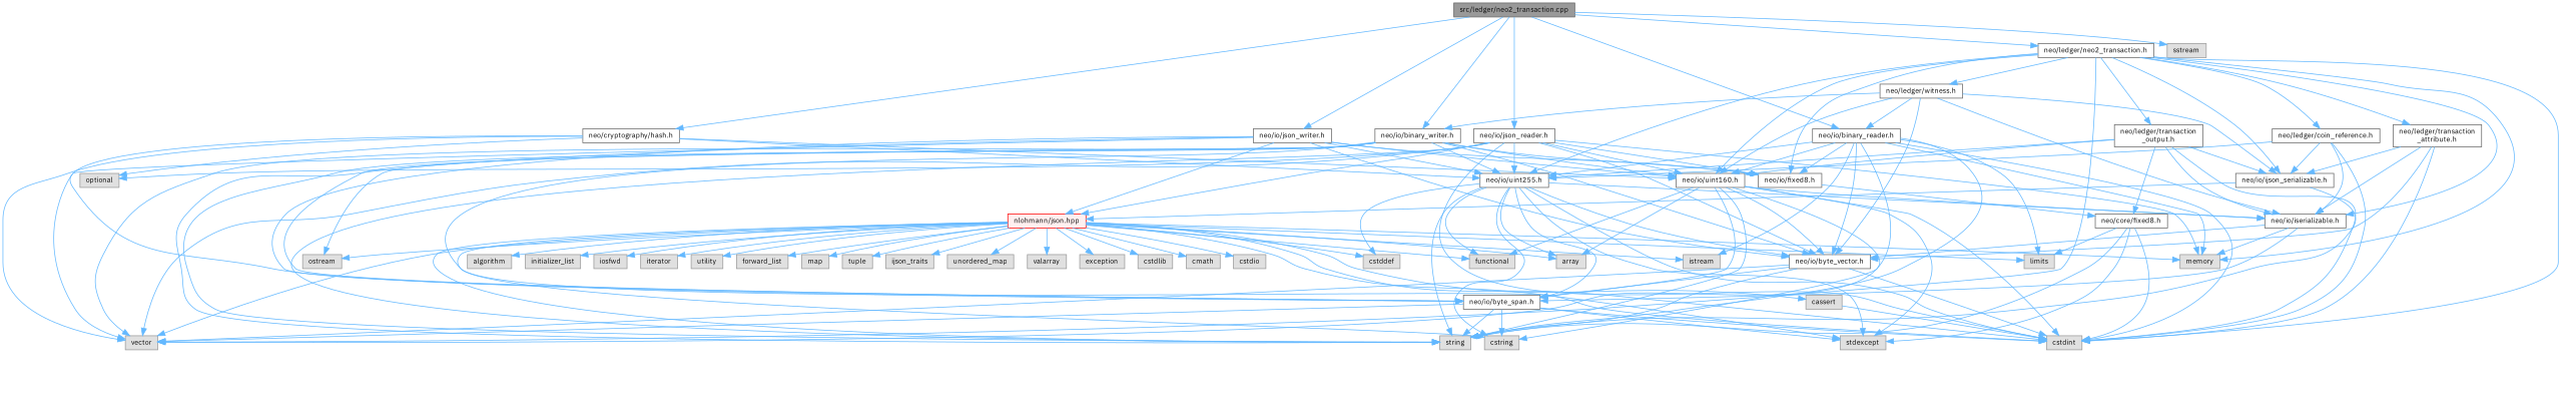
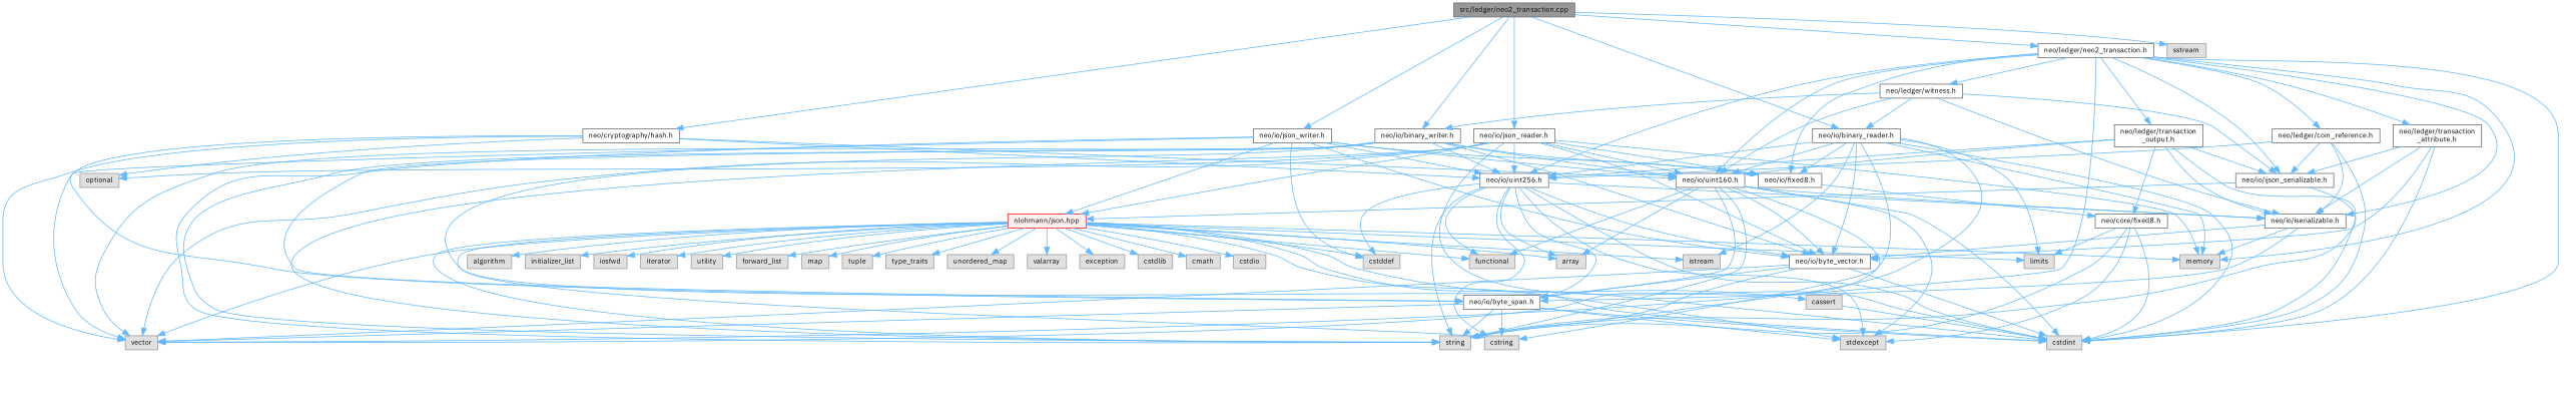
  digraph {
    fontname="IBM Plex Sans"
    node [color=grey60 fillcolor="#E0E0E0" fontname="IBM Plex Sans" fontsize=10 shape=box style=filled]
    edge [color=steelblue1 fontname="IBM Plex Sans" fontsize=10 labelfontname=Helvetica labelfontsize=10 style=solid]
    n1 [color=gray40 fillcolor=grey60 fontcolor=black height=0.2 label="src/ledger/neo2_transaction.cpp" width=0.4]
    n2 [color=grey40 fillcolor=white height=0.2 label="neo/cryptography/hash.h" width=0.4]
    n3 [color=grey40 fillcolor=white height=0.2 label="neo/io/binary_reader.h" width=0.4]
    n4 [color=grey40 fillcolor=white height=0.2 label="neo/io/binary_writer.h" width=0.4]
    n5 [color=grey40 fillcolor=white height=0.2 label="neo/io/json_reader.h" width=0.4]
    n6 [color=grey40 fillcolor=white height=0.2 label="neo/io/json_writer.h" width=0.4]
    n7 [color=grey40 fillcolor=white height=0.2 label="neo/ledger/neo2_transaction.h" width=0.4]
    n8 [height=0.2 label=sstream width=0.4]
    n9 [color=grey40 fillcolor=white height=0.2 label="neo/io/byte_span.h" width=0.4]
    n10 [height=0.2 label=vector width=0.4]
    n11 [color=grey40 fillcolor=white height=0.2 label="neo/io/uint160.h" width=0.4]
-   n12 [color=grey40 fillcolor=white height=0.2 label="neo/io/uint255.h" width=0.4]
+   n12 [color=grey40 fillcolor=white height=0.2 label="neo/io/uint256.h" width=0.4]
    n13 [height=0.2 label=optional width=0.4]
    n14 [height=0.2 label=cstdint width=0.4]
    n15 [height=0.2 label=string width=0.4]
    n16 [color=grey40 fillcolor=white height=0.2 label="neo/io/byte_vector.h" width=0.4]
    n17 [height=0.2 label=memory width=0.4]
    n18 [color=grey40 fillcolor=white height=0.2 label="neo/io/fixed8.h" width=0.4]
    n19 [height=0.2 label=limits width=0.4]
    n20 [height=0.2 label=istream width=0.4]
-   n21 [height=0.2 label=ostream width=0.4]
    n22 [color=red fillcolor="#FFF0F0" height=0.2 label="nlohmann/json.hpp" width=0.4]
    n23 [color=grey40 fillcolor=white height=0.2 label="neo/io/iserializable.h" width=0.4]
    n24 [color=grey40 fillcolor=white height=0.2 label="neo/io/ijson_serializable.h" width=0.4]
    n25 [color=grey40 fillcolor=white height=0.2 label="neo/ledger/coin_reference.h" width=0.4]
    n26 [color=grey40 fillcolor=white height=0.2 label="neo/ledger/transaction\l_attribute.h" width=0.4]
    n27 [color=grey40 fillcolor=white height=0.2 label="neo/ledger/transaction\l_output.h" width=0.4]
    n28 [color=grey40 fillcolor=white height=0.2 label="neo/ledger/witness.h" width=0.4]
    n29 [height=0.2 label=cstring width=0.4]
    n30 [height=0.2 label=stdexcept width=0.4]
    n31 [height=0.2 label=array width=0.4]
    n32 [height=0.2 label=functional width=0.4]
    n33 [height=0.2 label=cstddef width=0.4]
    n34 [color=grey40 fillcolor=white height=0.2 label="neo/core/fixed8.h" width=0.4]
    n35 [height=0.2 label=algorithm width=0.4]
    n36 [height=0.2 label=initializer_list width=0.4]
    n37 [height=0.2 label=iosfwd width=0.4]
    n38 [height=0.2 label=iterator width=0.4]
    n39 [height=0.2 label=utility width=0.4]
    n40 [height=0.2 label=forward_list width=0.4]
    n41 [height=0.2 label=map width=0.4]
    n42 [height=0.2 label=tuple width=0.4]
-   n43 [height=0.2 label=ijson_traits width=0.4]
+   n43 [height=0.2 label=type_traits width=0.4]
    n44 [height=0.2 label=unordered_map width=0.4]
    n45 [height=0.2 label=valarray width=0.4]
    n46 [height=0.2 label=exception width=0.4]
    n47 [height=0.2 label=cstdlib width=0.4]
    n48 [height=0.2 label=cassert width=0.4]
    n49 [height=0.2 label=cmath width=0.4]
    n50 [height=0.2 label=cstdio width=0.4]
    n1 -> n2
    n1 -> n3
    n1 -> n4
    n1 -> n5
    n1 -> n6
    n1 -> n7
    n1 -> n8
    n2 -> n9
    n2 -> n10
    n2 -> n11
    n2 -> n12
    n2 -> n13
    n3 -> n10
    n3 -> n11
    n3 -> n12
    n3 -> n14
    n3 -> n15
    n3 -> n16
    n3 -> n17
    n3 -> n18
    n3 -> n19
    n3 -> n20
    n4 -> n9
    n4 -> n10
    n4 -> n11
    n4 -> n12
    n4 -> n14
    n4 -> n15
    n4 -> n16
    n4 -> n18
-   n4 -> n21
    n5 -> n10
    n5 -> n11
    n5 -> n12
    n5 -> n13
    n5 -> n14
    n5 -> n15
    n5 -> n16
    n5 -> n17
    n5 -> n18
    n5 -> n22
-   n6 -> n9
+   n6 -> n33
    n6 -> n10
    n6 -> n11
    n6 -> n12
    n6 -> n15
    n6 -> n16
    n6 -> n18
    n6 -> n22
    n7 -> n10
    n7 -> n11
    n7 -> n12
    n7 -> n14
    n7 -> n17
    n7 -> n18
    n7 -> n23
    n7 -> n24
    n7 -> n25
    n7 -> n26
    n7 -> n27
    n7 -> n28
    n9 -> n10
    n9 -> n14
    n9 -> n15
    n9 -> n29
    n9 -> n30
    n11 -> n9
    n11 -> n14
    n11 -> n15
    n11 -> n16
    n11 -> n23
    n11 -> n29
    n11 -> n30
    n11 -> n31
    n11 -> n32
    n12 -> n9
    n12 -> n14
    n12 -> n15
    n12 -> n16
    n12 -> n23
    n12 -> n29
    n12 -> n30
    n12 -> n31
    n12 -> n32
    n12 -> n33
    n16 -> n9
    n16 -> n10
    n16 -> n14
    n16 -> n15
    n18 -> n34
    n22 -> n10
    n22 -> n14
    n22 -> n15
    n22 -> n17
    n22 -> n19
    n22 -> n20
-   n22 -> n21
    n22 -> n29
    n22 -> n30
    n22 -> n31
    n22 -> n32
    n22 -> n33
    n22 -> n35
    n22 -> n36
    n22 -> n37
    n22 -> n38
    n22 -> n39
    n22 -> n40
    n22 -> n41
    n22 -> n42
    n22 -> n43
    n22 -> n44
    n22 -> n45
    n22 -> n46
    n22 -> n47
    n22 -> n48
    n22 -> n49
    n22 -> n50
    n23 -> n9
    n23 -> n16
    n23 -> n17
    n24 -> n15
    n24 -> n22
    n25 -> n12
    n25 -> n14
    n25 -> n23
    n25 -> n24
    n26 -> n14
    n26 -> n16
    n26 -> n23
    n26 -> n24
    n27 -> n11
    n27 -> n12
    n27 -> n14
    n27 -> n23
    n27 -> n24
    n27 -> n34
    n28 -> n3
    n28 -> n4
    n28 -> n11
-   n28 -> n16
    n28 -> n23
    n28 -> n24
    n34 -> n14
    n34 -> n15
    n34 -> n19
    n34 -> n30
    n48 -> n14
  }
